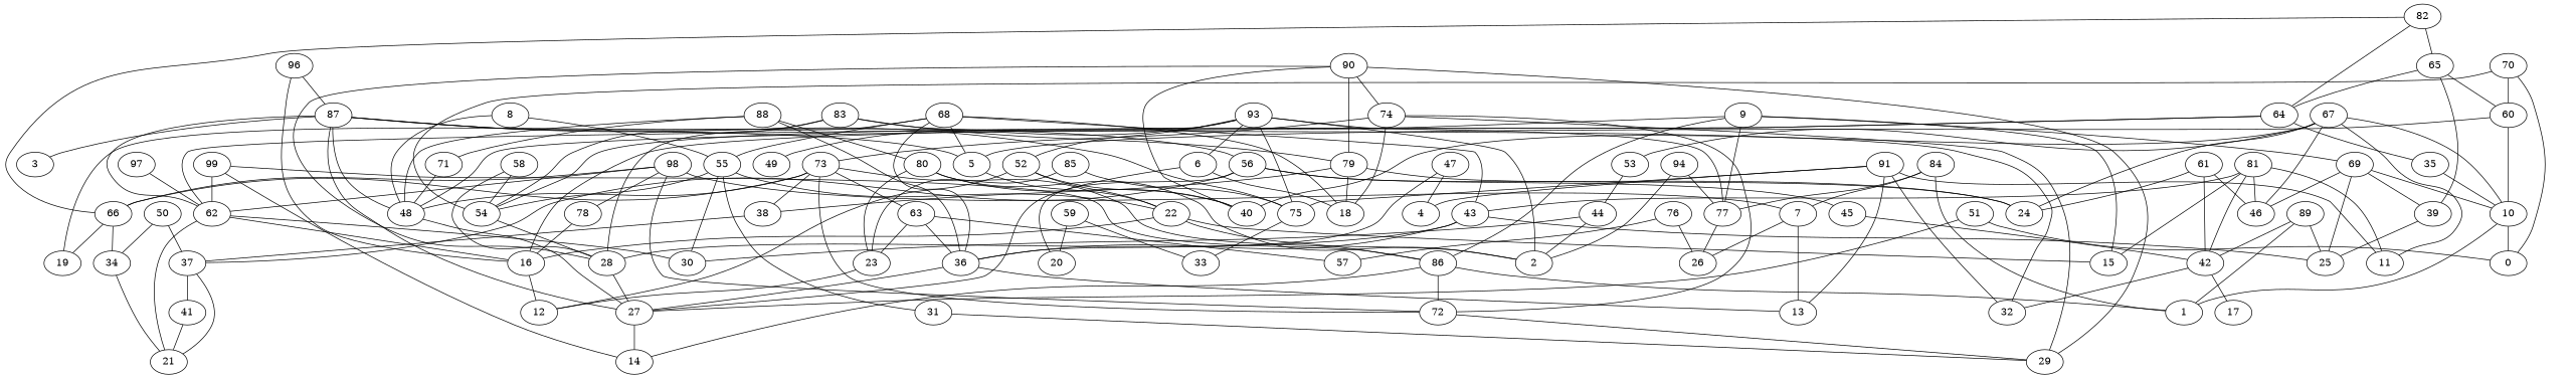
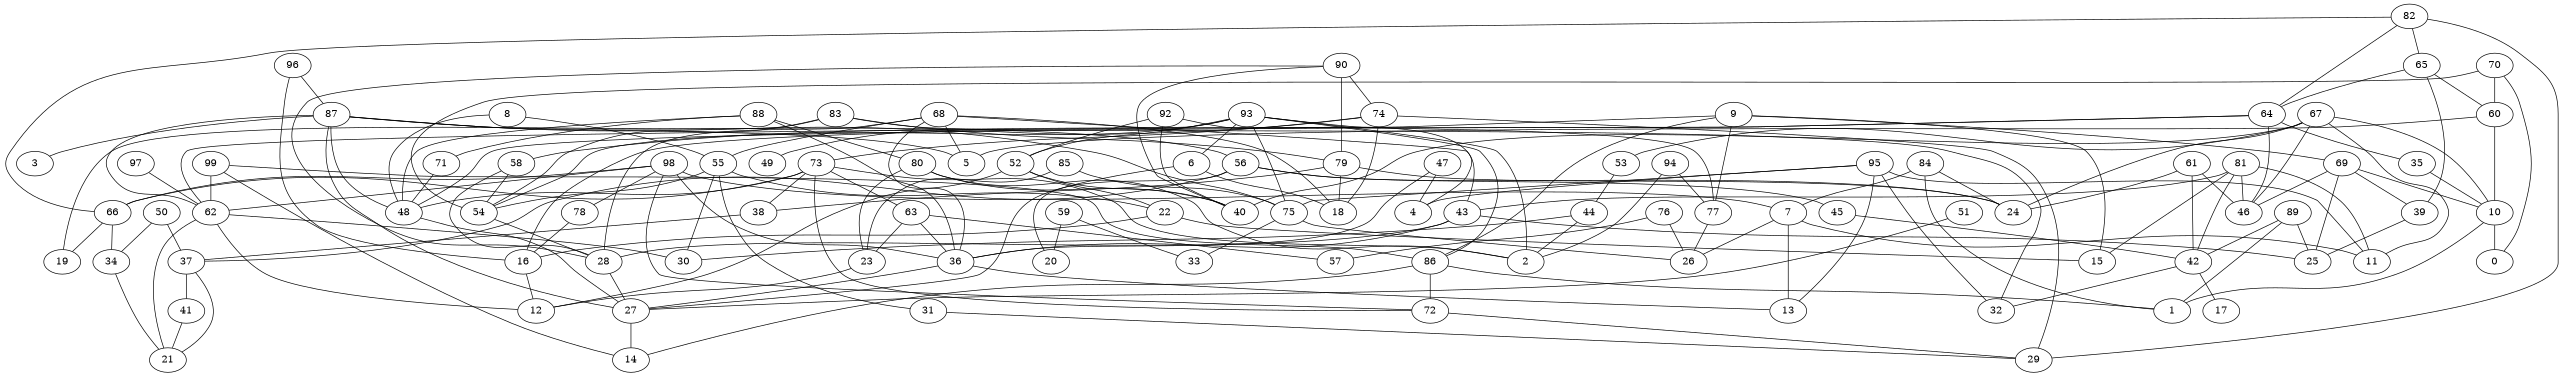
  digraph {
    edge [color=black dir=none]
    34
    21
    89
    1
    25
    42
    53
    44
    2
    30
    80
    23
    99
    14
    62
    86
    39
    82
    29
    66
    65
    64
    19
    17
    32
    36
    27
    13
    63
    57
    94
    77
    97
    41
    12
    48
    61
    24
    46
    9
    69
    54
    15
    10
    28
    93
    49
    75
    6
    52
    72
    26
    33
    76
    16
    73
    38
    0
-   91
+   91 [label=95]
    11
    4
    37
    60
    5
    35
    7
+   92
    40
    90
    79
    74
    67
    50
    59
    20
    87
    56
    3
    45
    22
    18
    68
    55
    43
    31
    47
    96
    58
    84
    70
    81
    8
    83
    85
    88
    71
    98
    78
    51
    subgraph sub_1 {
      34
      21
      89
      1
      25
      42
      53
      44
      2
      30
      80
      23
      99
      14
      62
      86
      39
      82
      29
      66
      65
      64
      19
      17
      32
      36
      27
      13
      63
      57
      94
      77
      97
      41
      12
      48
      61
      24
      46
      9
      69
      54
      15
      10
      28
      93
      49
      75
      6
      52
      72
      26
      33
      76
      16
      73
      38
      0
      91
      11
      4
      37
      60
      5
      35
      7
+     92
      40
      90
      79
      74
      67
      50
      59
      20
      87
      56
      3
      45
      22
      18
      68
      55
      43
      31
      47
      96
      58
      84
      70
      81
      8
      83
      85
      88
      71
      98
      78
      51
    }
    34 -> 21
    89 -> 1
    89 -> 25
    89 -> 42
    42 -> 17
    42 -> 32
    53 -> 44
    44 -> 2
    44 -> 30
    80 -> 2
    80 -> 23
    80 -> 40
    23 -> 12
    99 -> 14
    99 -> 62
    99 -> 86
    62 -> 21
    62 -> 30
-   62 -> 16
+   62 -> 12
    86 -> 1
    86 -> 14
    86 -> 72
    39 -> 25
-   90 -> 29
+   82 -> 29
    82 -> 66
    82 -> 65
    82 -> 64
    66 -> 34
    66 -> 19
    65 -> 39
    65 -> 64
    65 -> 60
    64 -> 48
+   64 -> 46
    64 -> 16
    64 -> 35
    36 -> 27
    36 -> 13
    27 -> 14
    63 -> 23
    63 -> 36
    63 -> 57
    94 -> 2
    94 -> 77
    77 -> 26
    97 -> 62
    41 -> 21
    48 -> 27
    61 -> 42
    61 -> 24
    61 -> 46
    9 -> 86
    9 -> 77
    9 -> 69
    9 -> 54
    9 -> 15
    69 -> 25
    69 -> 39
    69 -> 46
    69 -> 10
    54 -> 28
    10 -> 1
    10 -> 0
    28 -> 27
    93 -> 2
    93 -> 62
-   22 -> 86
+   93 -> 86
    93 -> 77
    93 -> 49
    93 -> 75
    93 -> 6
    93 -> 52
+   75 -> 26
    75 -> 33
    6 -> 27
    6 -> 18
    52 -> 12
    52 -> 40
    52 -> 22
    72 -> 29
    76 -> 57
    76 -> 26
    16 -> 12
    73 -> 2
    73 -> 66
    73 -> 63
    73 -> 48
    73 -> 72
    73 -> 38
    38 -> 37
    91 -> 32
    91 -> 13
    91 -> 75
    91 -> 11
    91 -> 4
    37 -> 21
    37 -> 41
    60 -> 10
    60 -> 5
-   5 -> 22
    35 -> 10
    7 -> 13
    7 -> 26
+   7 -> 11
+   92 -> 52
+   92 -> 4
+   92 -> 40
    90 -> 28
    90 -> 40
    90 -> 79
    90 -> 74
    79 -> 24
    79 -> 38
    79 -> 18
    74 -> 29
    74 -> 73
    74 -> 18
-   74 -> 72
+   74 -> 58
    67 -> 53
    67 -> 24
    67 -> 46
    67 -> 10
    67 -> 11
    67 -> 40
    50 -> 34
    50 -> 37
    59 -> 33
    59 -> 20
    87 -> 62
    87 -> 27
    87 -> 48
    87 -> 75
    87 -> 5
    87 -> 56
    87 -> 3
    56 -> 24
    56 -> 37
    56 -> 20
    56 -> 45
    45 -> 42
    22 -> 15
    22 -> 16
    68 -> 36
    68 -> 28
    68 -> 5
    68 -> 18
    68 -> 55
    68 -> 43
    55 -> 30
    55 -> 54
    55 -> 22
    55 -> 31
    43 -> 25
    43 -> 36
    43 -> 28
    31 -> 29
    47 -> 36
    47 -> 4
    96 -> 16
    96 -> 87
    58 -> 54
    58 -> 28
    84 -> 1
-   84 -> 77
+   84 -> 24
    84 -> 7
    70 -> 54
    70 -> 0
    70 -> 60
    81 -> 42
    81 -> 46
    81 -> 15
    81 -> 11
    81 -> 43
    8 -> 48
    8 -> 55
    83 -> 19
    83 -> 32
    83 -> 54
    83 -> 79
    85 -> 23
    85 -> 75
    88 -> 80
    88 -> 36
    88 -> 48
    88 -> 71
    71 -> 48
    98 -> 62
    98 -> 66
+   98 -> 36
    98 -> 72
    98 -> 7
    98 -> 78
    78 -> 16
    51 -> 27
-   51 -> 0
  }
